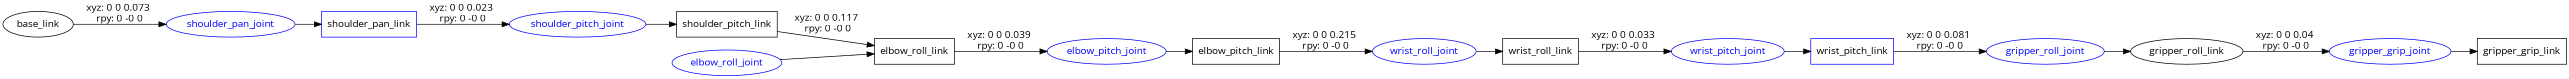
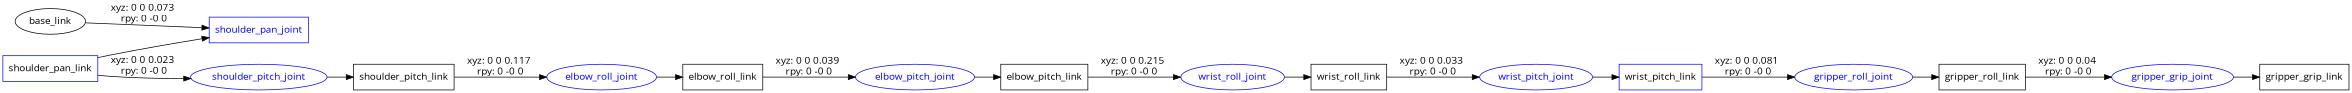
  digraph {
    fontname="Open Sans"
    rankdir=LR
    node [fontname="Open Sans" shape=ellipse color=blue]
    edge [fontname="Open Sans"]
    n1 [label=base_link color=""]
-   shoulder_pan_joint [fontcolor=blue]
+   shoulder_pan_joint [fontcolor=blue shape=box]
    n3 [label=shoulder_pan_link shape=box]
    shoulder_pitch_joint [fontcolor=blue]
    n5 [label=shoulder_pitch_link shape=box color=""]
    elbow_roll_joint [fontcolor=blue]
    n7 [label=elbow_roll_link shape=box color=""]
    elbow_pitch_joint [fontcolor=blue]
    n9 [label=elbow_pitch_link shape=box color=""]
    wrist_roll_joint [fontcolor=blue]
    n11 [label=wrist_roll_link shape=box color=""]
    wrist_pitch_joint [fontcolor=blue]
    n13 [label=wrist_pitch_link shape=box]
    gripper_roll_joint [fontcolor=blue]
-   n15 [label=gripper_roll_link color=""]
+   n15 [label=gripper_roll_link shape=box color=""]
    gripper_grip_joint [fontcolor=blue]
    n17 [label=gripper_grip_link shape=box color=""]
    n1 -> shoulder_pan_joint [label="xyz: 0 0 0.073 \nrpy: 0 -0 0"]
-   shoulder_pan_joint -> n3
+   n3 -> shoulder_pan_joint
    n3 -> shoulder_pitch_joint [label="xyz: 0 0 0.023 \nrpy: 0 -0 0"]
    shoulder_pitch_joint -> n5
-   n5 -> n7 [label="xyz: 0 0 0.117 \nrpy: 0 -0 0"]
+   n5 -> elbow_roll_joint [label="xyz: 0 0 0.117 \nrpy: 0 -0 0"]
    elbow_roll_joint -> n7
    n7 -> elbow_pitch_joint [label="xyz: 0 0 0.039 \nrpy: 0 -0 0"]
    elbow_pitch_joint -> n9
    n9 -> wrist_roll_joint [label="xyz: 0 0 0.215 \nrpy: 0 -0 0"]
    wrist_roll_joint -> n11
    n11 -> wrist_pitch_joint [label="xyz: 0 0 0.033 \nrpy: 0 -0 0"]
    wrist_pitch_joint -> n13
    n13 -> gripper_roll_joint [label="xyz: 0 0 0.081 \nrpy: 0 -0 0"]
    gripper_roll_joint -> n15
    n15 -> gripper_grip_joint [label="xyz: 0 0 0.04 \nrpy: 0 -0 0"]
    gripper_grip_joint -> n17
  }
